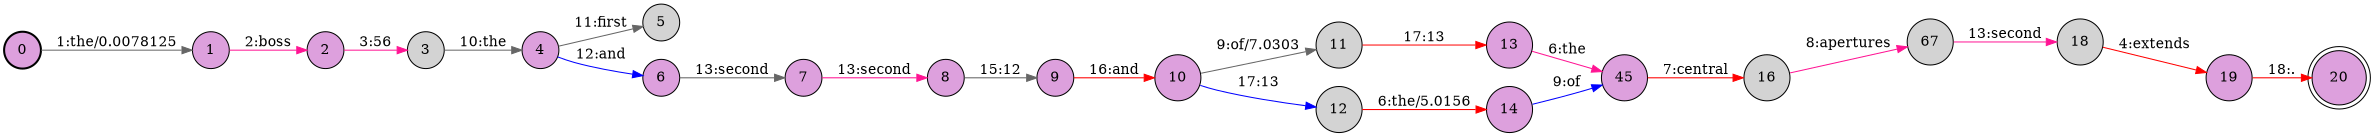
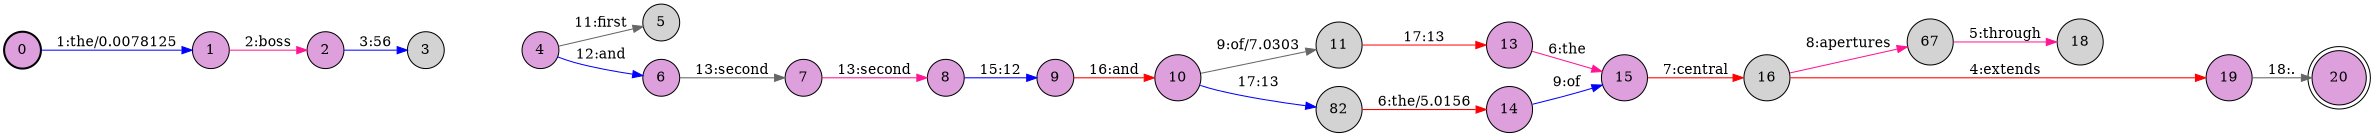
  digraph {
    nodesep=0.25
    rankdir=LR
    ranksep=0.4
    node [fillcolor=plum fontsize=14 shape=circle style="solid,filled"]
    edge [color=red fontsize=14]
    n1 [label=0 style="bold,filled"]
    n2 [label=1]
    n3 [label=2]
    n4 [fillcolor=lightgrey label=3]
    n5 [label=4]
    n6 [fillcolor=lightgrey label=5]
    n7 [label=6]
    n8 [label=7]
    n9 [label=8]
    n10 [label=9]
    n11 [label=10]
    n12 [fillcolor=lightgrey label=11]
-   n13 [fillcolor=lightgrey label=12]
+   n13 [fillcolor=lightgrey label=82]
    n14 [label=13]
    n15 [label=14]
-   n16 [label=45]
+   n16 [label=15]
    n17 [fillcolor=lightgrey label=16]
    n18 [fillcolor=lightgrey label=67]
    n19 [fillcolor=lightgrey label=18]
    n20 [label=19]
    n21 [label=20 shape=doublecircle]
-   n1 -> n2 [color=gray40 label="1:the/0.0078125"]
+   n1 -> n2 [color=blue label="1:the/0.0078125"]
    n2 -> n3 [color=deeppink label="2:boss"]
-   n3 -> n4 [color=deeppink label="3:56"]
-   n4 -> n5 [color=gray40 label="10:the"]
+   n3 -> n4 [color=blue label="3:56"]
    n5 -> n6 [color=gray40 label="11:first"]
    n5 -> n7 [color=blue label="12:and"]
    n7 -> n8 [color=gray40 label="13:second"]
    n8 -> n9 [color=deeppink label="13:second"]
-   n9 -> n10 [color=gray40 label="15:12"]
+   n9 -> n10 [color=blue label="15:12"]
    n10 -> n11 [label="16:and"]
    n11 -> n12 [color=gray40 label="9:of/7.0303"]
    n11 -> n13 [color=blue label="17:13"]
    n12 -> n14 [label="17:13"]
    n13 -> n15 [label="6:the/5.0156"]
    n14 -> n16 [color=deeppink label="6:the"]
    n15 -> n16 [color=blue label="9:of"]
    n16 -> n17 [label="7:central"]
    n17 -> n18 [color=deeppink label="8:apertures"]
-   n18 -> n19 [color=deeppink label="13:second"]
-   n19 -> n20 [label="4:extends"]
-   n20 -> n21 [label="18:."]
+   n18 -> n19 [color=deeppink label="5:through"]
+   n17 -> n20 [label="4:extends"]
+   n20 -> n21 [color=gray40 label="18:."]
  }
